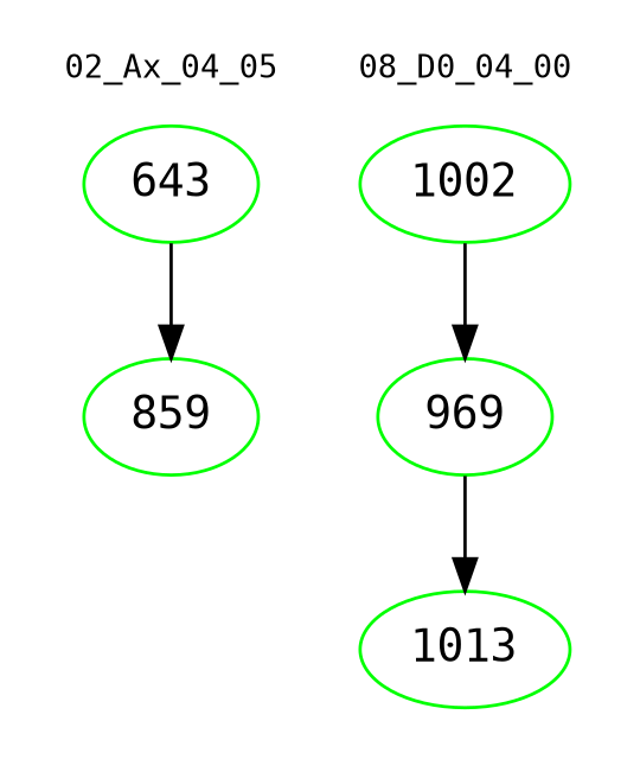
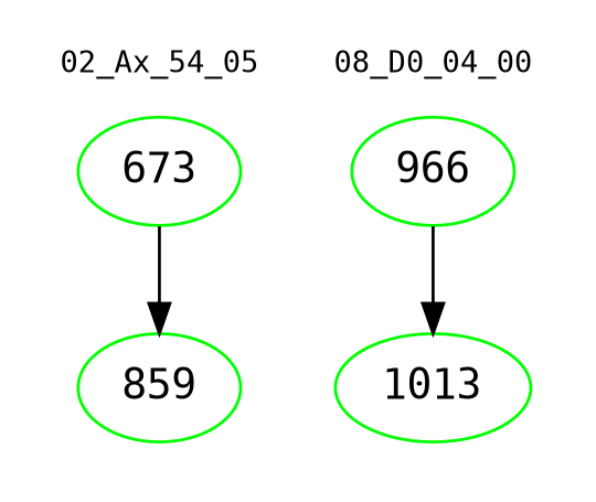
  digraph {
    fontname="DejaVu Sans Mono"
    node [color=green fontname="DejaVu Sans Mono"]
    edge [color=black fontname="DejaVu Sans Mono"]
-   n1 [label=643]
+   n1 [label=673]
    n2 [label=859]
-   n3 [label=1002]
-   n4 [label=969]
+   n4 [label=966]
    n5 [label=1013]
    subgraph cluster_1 {
      color=white
      fontsize=10
-     label="02_Ax_04_05"
+     label="02_Ax_54_05"
      n1
      n2
    }
    subgraph cluster_2 {
      color=white
      fontsize=10
      label="08_D0_04_00"
-     n3
      n4
      n5
    }
    n1 -> n2
-   n3 -> n4
    n4 -> n5
  }
